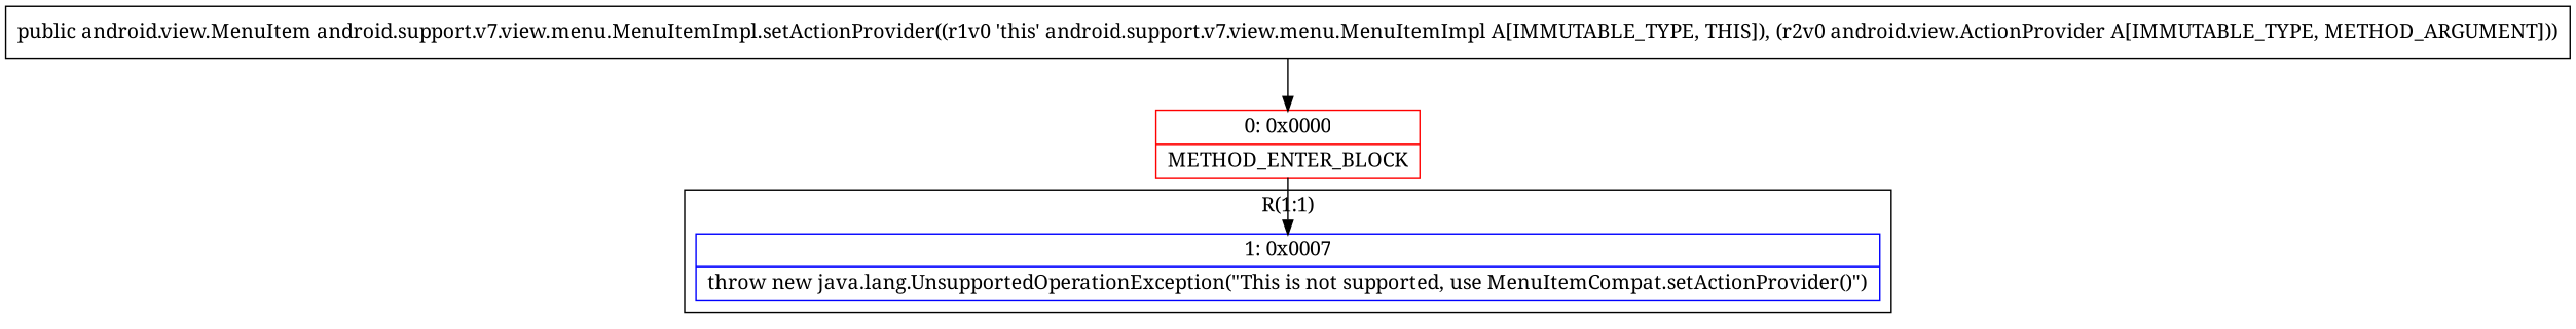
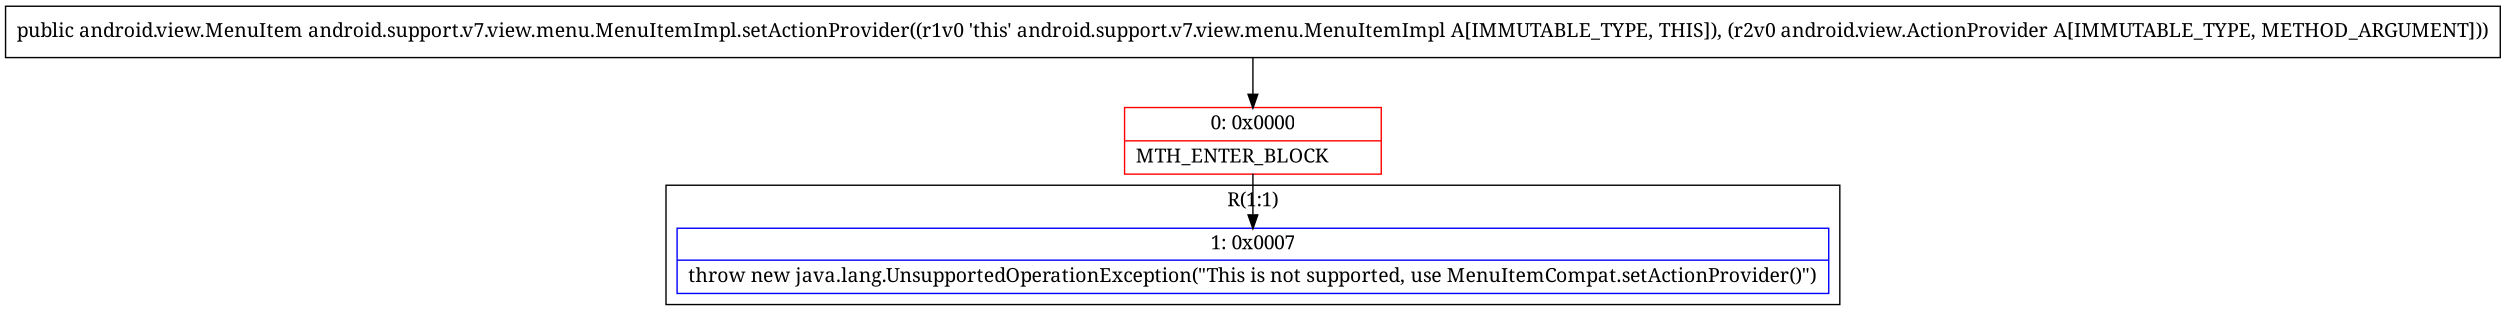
  digraph {
    fontname="Noto Serif"
    node [shape=record fontname="Noto Serif"]
    edge [fontname="Noto Serif"]
    n1 [color=blue label="{1\:\ 0x0007|throw new java.lang.UnsupportedOperationException(\"This is not supported, use MenuItemCompat.setActionProvider()\")\l}"]
-   n2 [color=red label="{0\:\ 0x0000|METHOD_ENTER_BLOCK\l}"]
+   n2 [color=red label="{0\:\ 0x0000|MTH_ENTER_BLOCK\l}"]
    n3 [label="{public android.view.MenuItem android.support.v7.view.menu.MenuItemImpl.setActionProvider((r1v0 'this' android.support.v7.view.menu.MenuItemImpl A[IMMUTABLE_TYPE, THIS]), (r2v0 android.view.ActionProvider A[IMMUTABLE_TYPE, METHOD_ARGUMENT])) }"]
    subgraph cluster_1 {
      label="R(1:1)"
      n1
    }
    n2 -> n1
    n3 -> n2
  }
